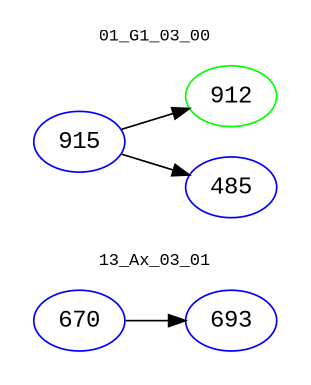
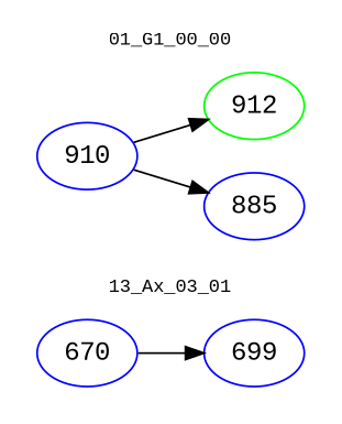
  digraph {
    fontname="Liberation Mono"
    rankdir=LR
    node [color=blue fontname="Liberation Mono"]
    edge [color=black fontname="Liberation Mono"]
    n1 [label=670]
-   n2 [label=693]
-   n3 [label=915]
-   n4 [label=485]
+   n2 [label=699]
+   n3 [label=910]
+   n4 [label=885]
    n5 [color=green label=912]
    subgraph cluster_1 {
      color=white
      fontsize=10
      label="13_Ax_03_01"
      n1
      n2
    }
    subgraph cluster_2 {
      color=white
      fontsize=10
-     label="01_G1_03_00"
+     label="01_G1_00_00"
      n3
      n4
      n5
    }
    n1 -> n2
    n3 -> n4
    n3 -> n5
  }
